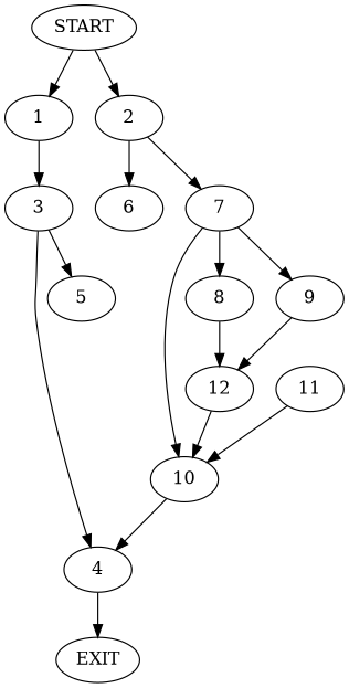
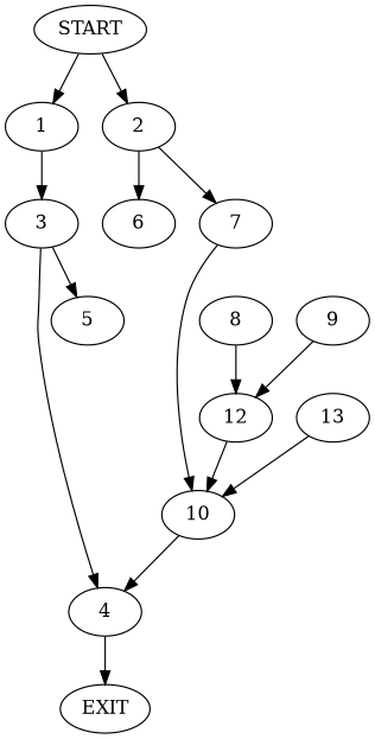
  digraph {
    n1 [label=START]
    1
    2
    3
    n5 [label=EXIT]
    6
    7
    4
    5
    10
    8
    9
-   11
+   11 [label=13]
    12
    n1 -> 1
    n1 -> 2
    1 -> 3
    2 -> 6
    2 -> 7
    3 -> 4
    3 -> 5
    7 -> 10
-   7 -> 8
-   7 -> 9
    4 -> n5
    10 -> 4
    8 -> 12
    9 -> 12
    11 -> 10
    12 -> 10
  }
